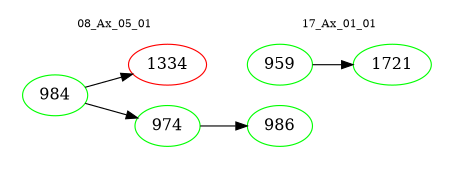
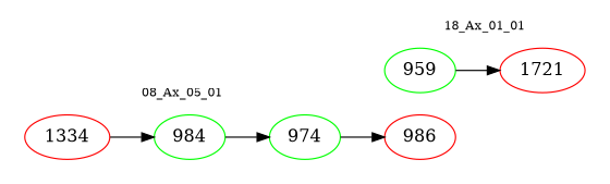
  digraph {
    rankdir=LR
    node [color=green]
    edge [color=black]
    n1 [label=959]
-   n2 [label=1721]
-   n3 [label=986]
+   n2 [color=red label=1721]
+   n3 [color=red label=986]
    n4 [label=984]
    n5 [label=974]
    n6 [color=red label=1334]
    subgraph cluster_1 {
      color=white
      fontsize=10
-     label="17_Ax_01_01"
+     label="18_Ax_01_01"
      n1
      n2
      n3
    }
    subgraph cluster_2 {
      color=white
      fontsize=10
      label="08_Ax_05_01"
      n4
      n5
      n6
    }
    n1 -> n2
    n4 -> n5
-   n4 -> n6
+   n6 -> n4
    n5 -> n3
  }
